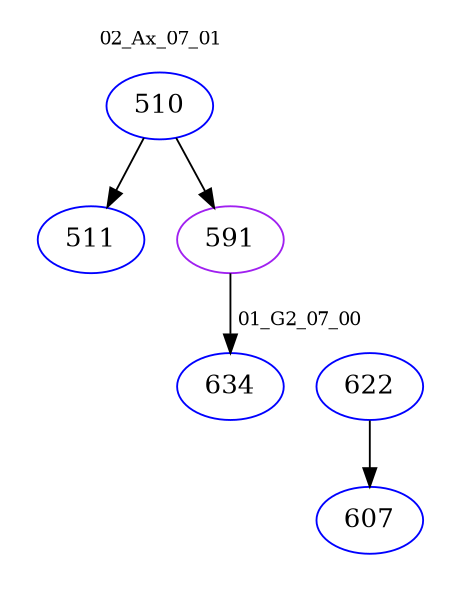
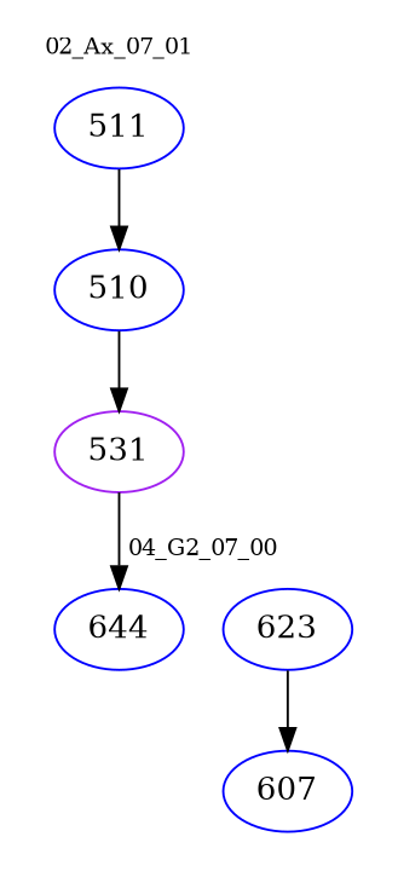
  digraph {
    node [color=blue]
    edge [color=black]
    n1 [label=510]
    n2 [label=511]
-   n3 [color=purple label=591]
-   n4 [label=622]
+   n3 [color=purple label=531]
+   n4 [label=623]
    n5 [label=607]
-   n6 [label=634]
+   n6 [label=644]
    subgraph cluster_1 {
      color=white
      fontsize=10
      label="02_Ax_07_01"
      n1
      n2
      n3
    }
    subgraph cluster_2 {
      color=white
      fontsize=10
-     label="01_G2_07_00"
+     label="04_G2_07_00"
      n4
      n5
      n6
    }
-   n1 -> n2
+   n2 -> n1
    n1 -> n3
    n3 -> n6
    n4 -> n5
  }
